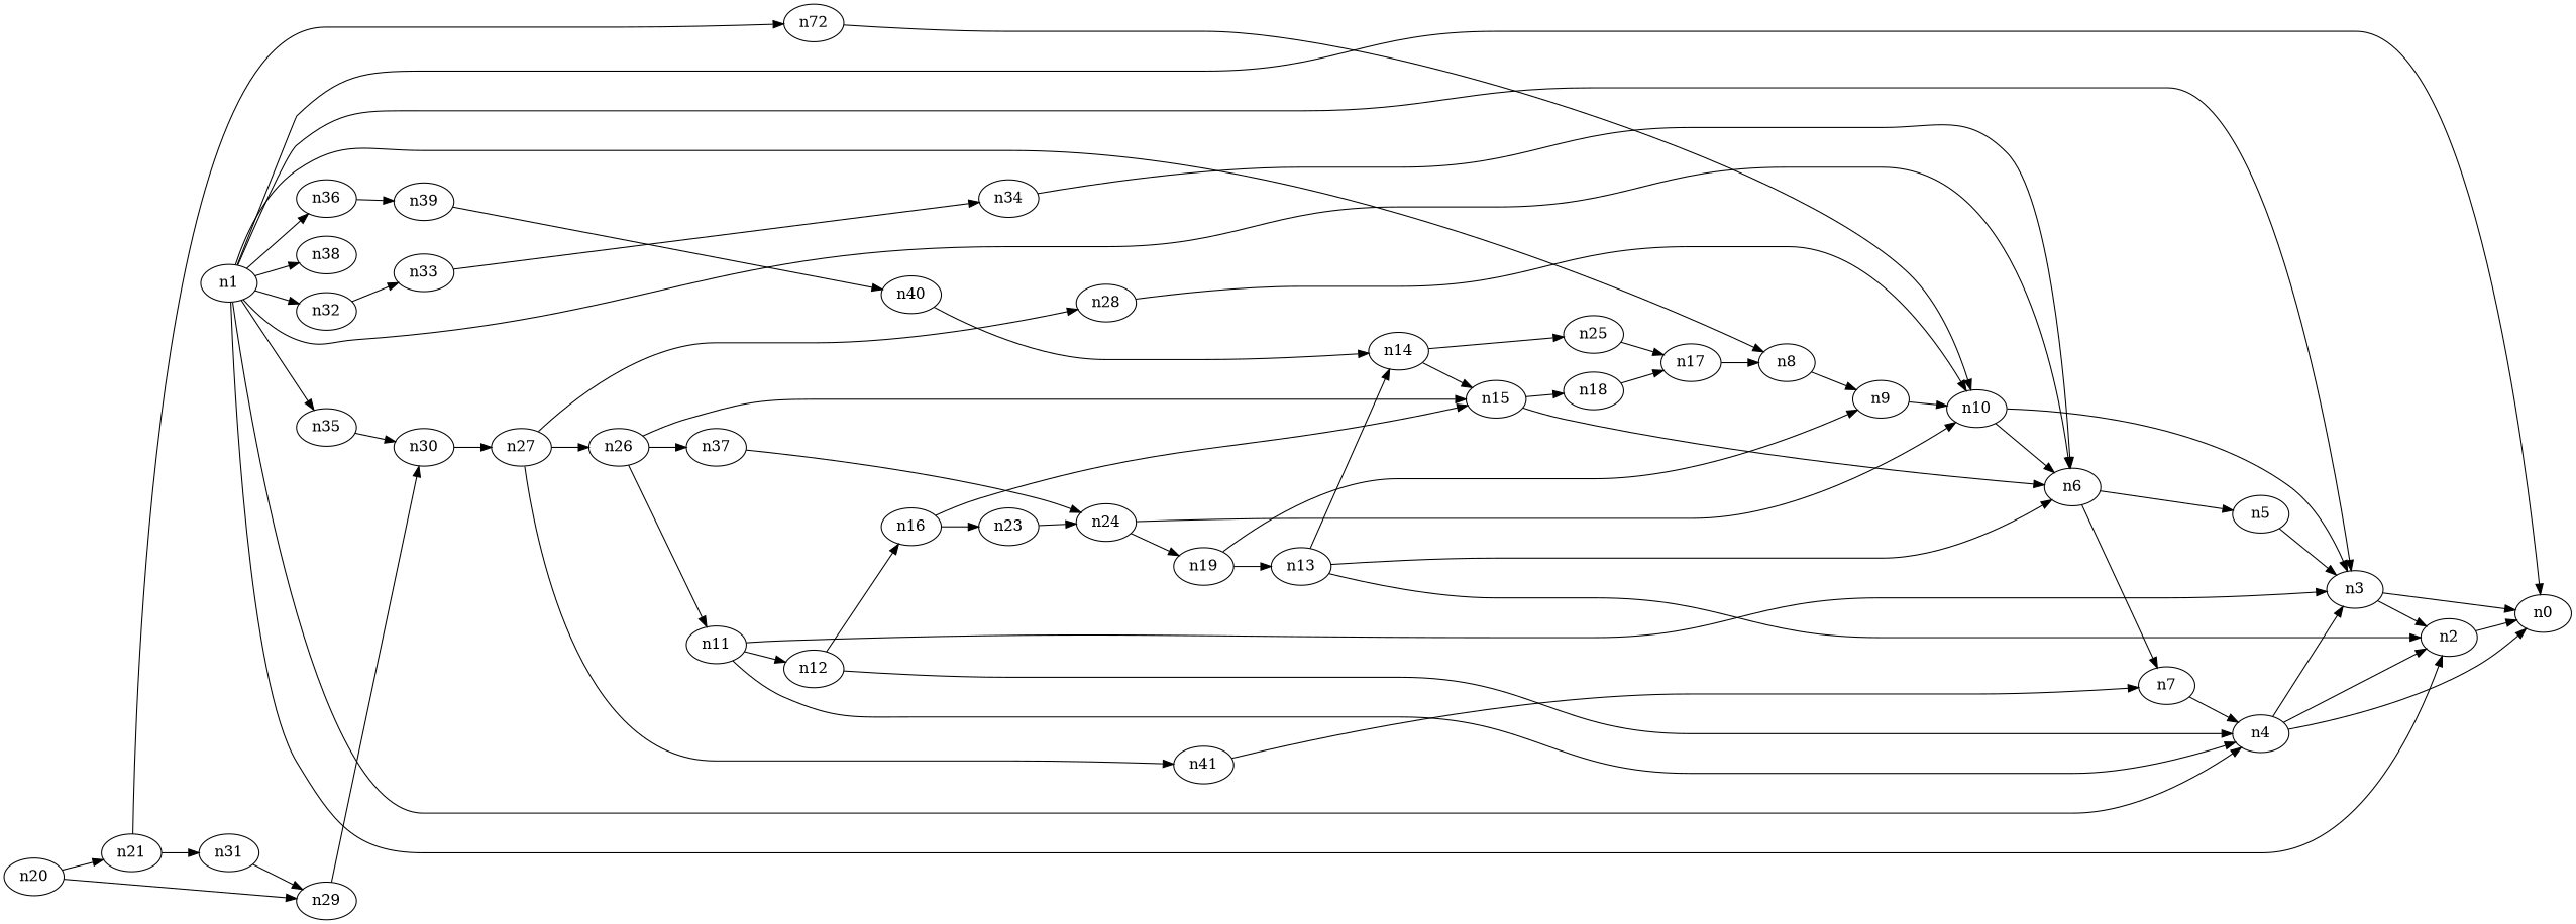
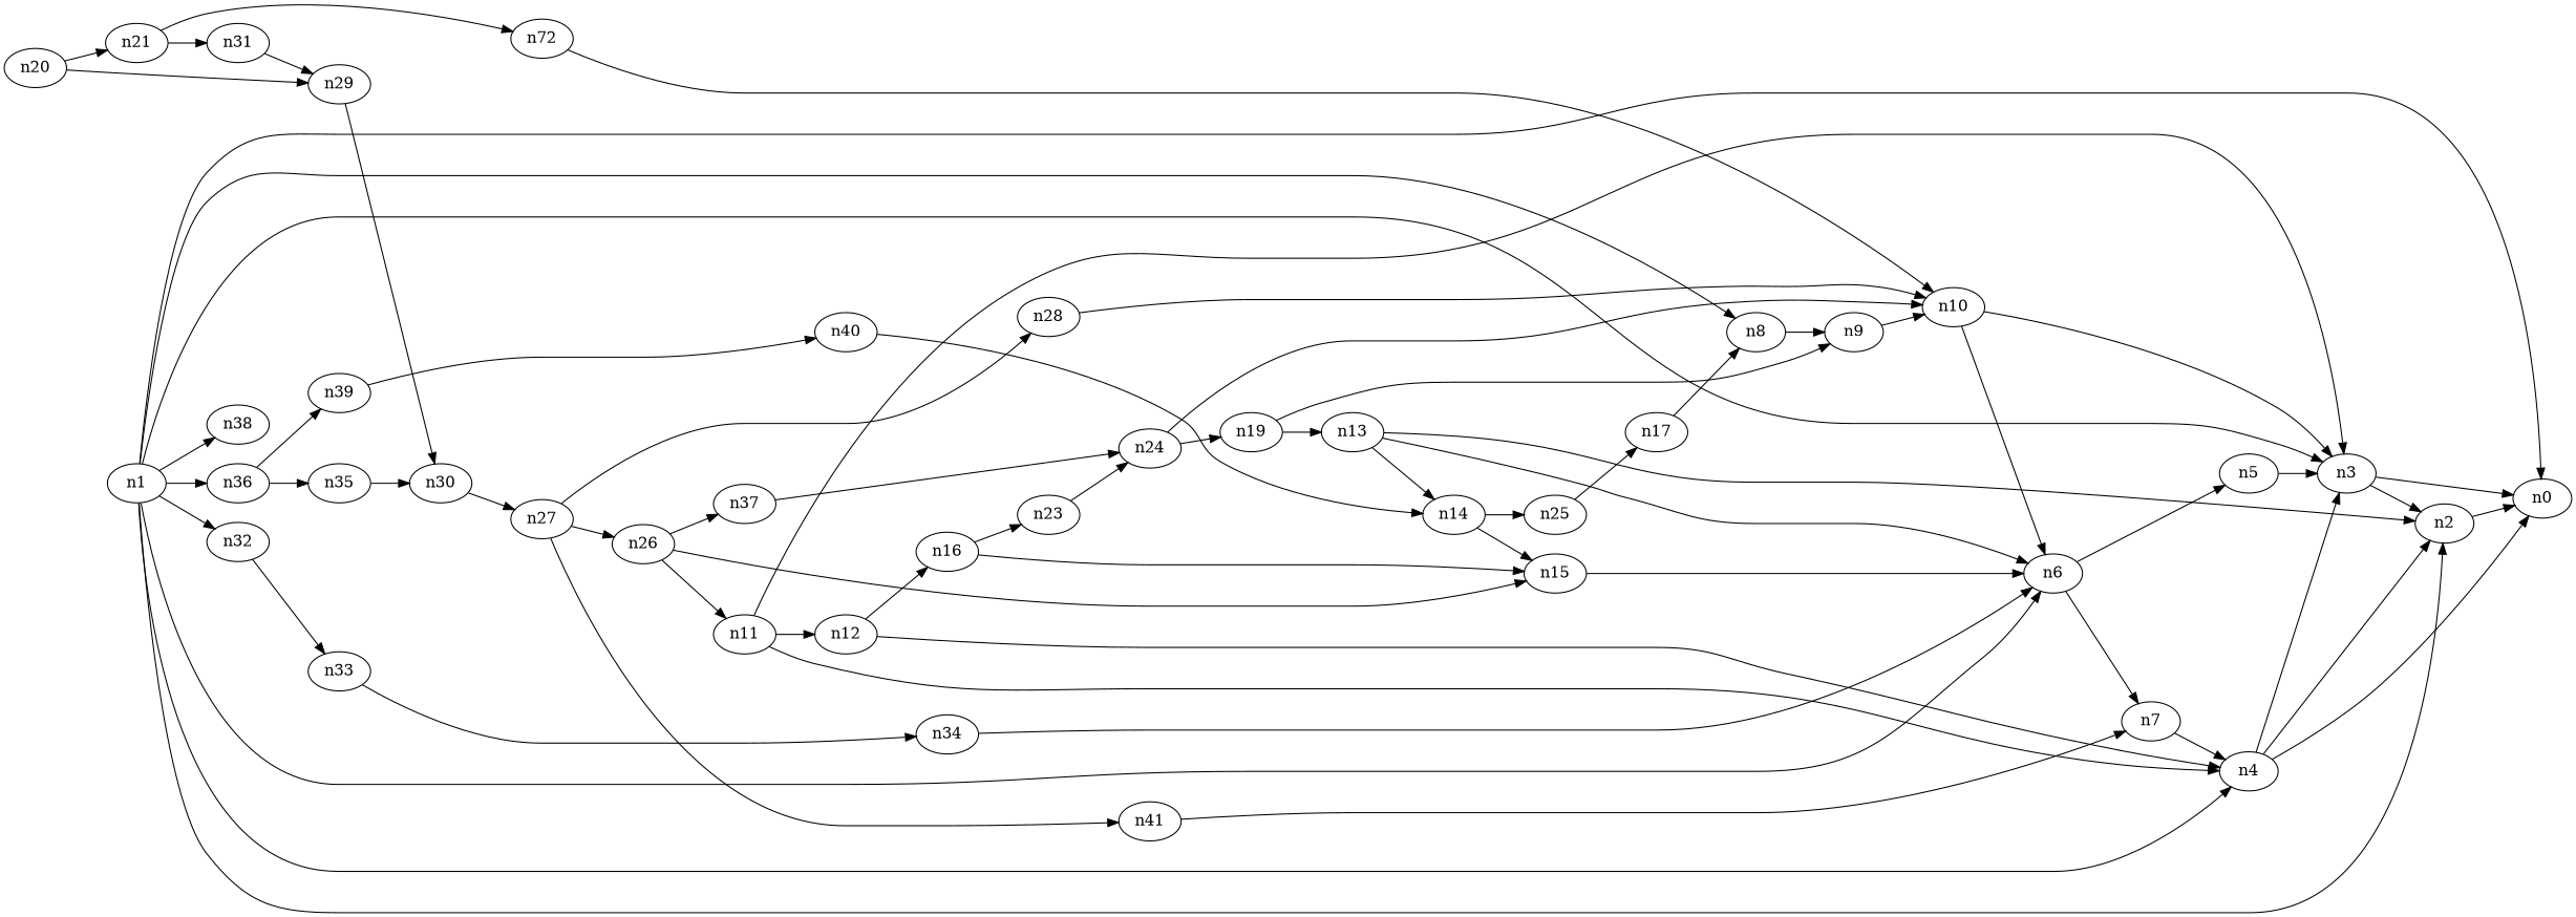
  digraph {
    rankdir=LR
    n1
    n0
    n2
    n3
    n4
    n6
    n8
    n32
    n36
    n38
    n5
    n7
    n9
    n20
    n21
    n29
    n33
    n35
    n39
    n10
    n22 [label=n72]
    n31
    n30
    n34
    n40
    n11
    n12
    n16
    n15
    n23
-   n18
    n24
    n13
    n14
    n25
    n17
    n19
    n27
    n26
    n37
    n28
    n41
    n1 -> n0
    n1 -> n2
    n1 -> n3
    n1 -> n4
    n1 -> n6
    n1 -> n8
    n1 -> n32
    n1 -> n36
    n1 -> n38
    n2 -> n0
    n3 -> n0
    n3 -> n2
    n4 -> n0
    n4 -> n2
    n4 -> n3
    n6 -> n5
    n6 -> n7
    n8 -> n9
    n32 -> n33
-   n1 -> n35
+   n36 -> n35
    n36 -> n39
    n5 -> n3
    n7 -> n4
    n9 -> n10
    n20 -> n21
    n20 -> n29
    n21 -> n22
    n21 -> n31
    n29 -> n30
    n33 -> n34
    n35 -> n30
    n39 -> n40
    n10 -> n3
    n10 -> n6
    n22 -> n10
    n31 -> n29
    n30 -> n27
    n34 -> n6
    n40 -> n14
    n11 -> n3
    n11 -> n4
    n11 -> n12
    n12 -> n4
    n12 -> n16
    n16 -> n15
    n16 -> n23
    n15 -> n6
-   n15 -> n18
    n23 -> n24
-   n18 -> n17
    n24 -> n10
    n24 -> n19
    n13 -> n2
    n13 -> n6
    n13 -> n14
    n14 -> n15
    n14 -> n25
    n25 -> n17
    n17 -> n8
    n19 -> n9
    n19 -> n13
    n27 -> n26
    n27 -> n28
    n27 -> n41
    n26 -> n11
    n26 -> n15
    n26 -> n37
    n37 -> n24
    n28 -> n10
    n41 -> n7
  }
